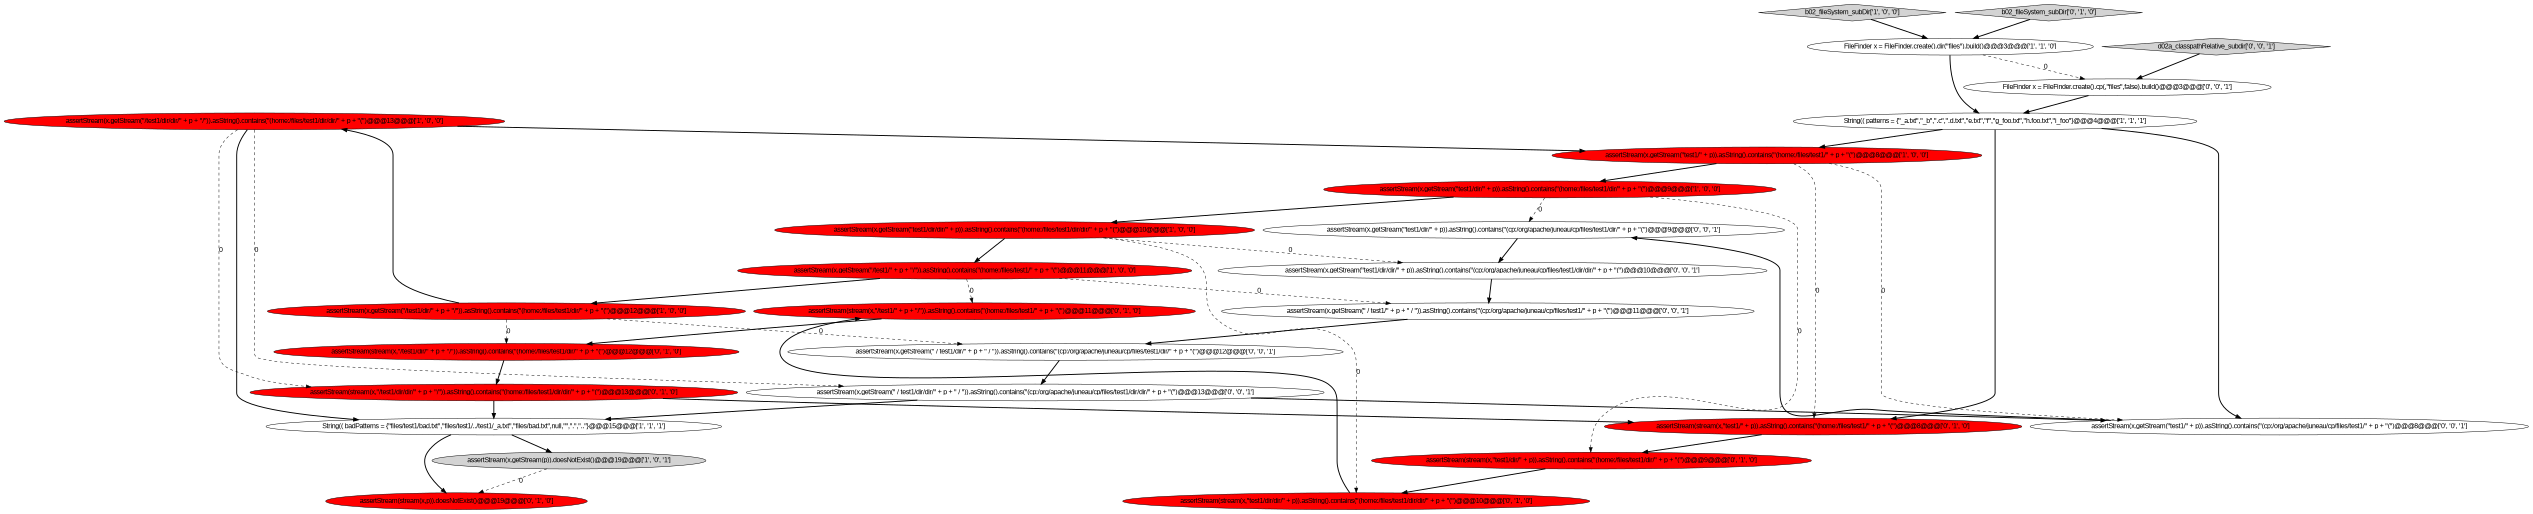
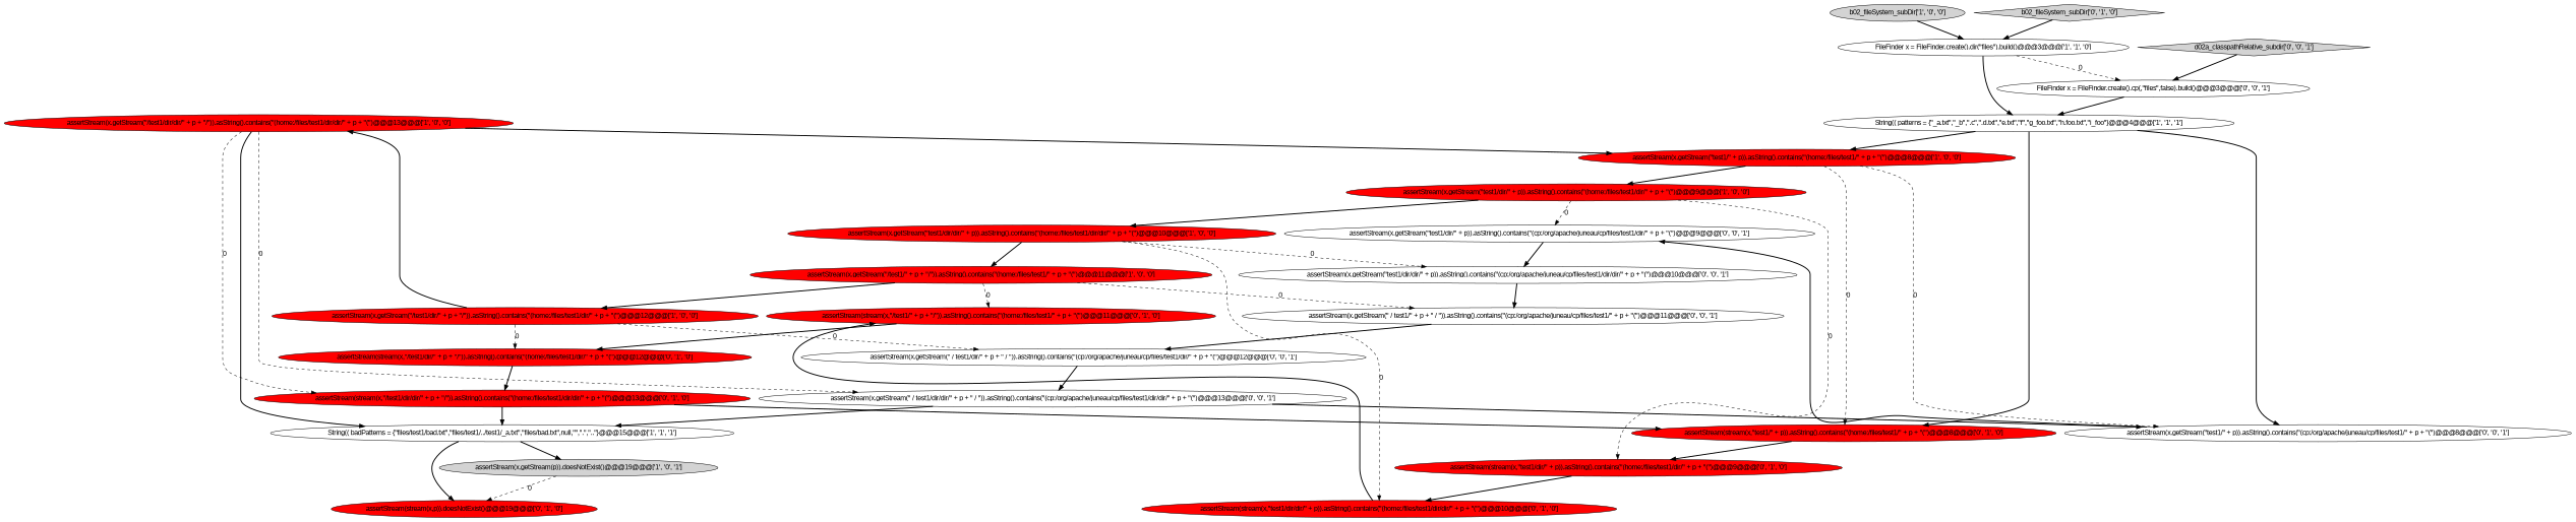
  digraph {
    fontname="Liberation Sans"
    node [fillcolor=red shape=ellipse style=filled fontname="Liberation Sans"]
    edge [style=bold fontname="Liberation Sans"]
    n1 [label="assertStream(stream(x,\"/test1/\" + p + \"/\")).asString().contains(\"(home:/files/test1/\" + p + \"(\")@@@11@@@['0', '1', '0']"]
    n2 [label="assertStream(stream(x,\"/test1/dir/\" + p + \"/\")).asString().contains(\"(home:/files/test1/dir/\" + p + \"(\")@@@12@@@['0', '1', '0']"]
-   n3 [fillcolor=lightgray label="b02_fileSystem_subDir['1', '0', '0']" shape=diamond]
+   n3 [fillcolor=lightgray label="b02_fileSystem_subDir['1', '0', '0']"]
    n4 [fillcolor=white label="FileFinder x = FileFinder.create().dir(\"files\").build()@@@3@@@['1', '1', '0']"]
    n5 [label="assertStream(stream(x,p)).doesNotExist()@@@19@@@['0', '1', '0']"]
    n6 [fillcolor=white label="String(( badPatterns = {\"files/test1/bad.txt\",\"files/test1/../test1/_a.txt\",\"files/bad.txt\",null,\"\",\".\",\"..\"}@@@15@@@['1', '1', '1']"]
    n7 [fillcolor=lightgray label="assertStream(x.getStream(p)).doesNotExist()@@@19@@@['1', '0', '1']"]
    n8 [fillcolor=white label="assertStream(x.getStream(\"test1/dir/dir/\" + p)).asString().contains(\"(cp:/org/apache/juneau/cp/files/test1/dir/dir/\" + p + \"(\")@@@10@@@['0', '0', '1']"]
    n9 [fillcolor=white label="assertStream(x.getStream(\" / test1/\" + p + \" / \")).asString().contains(\"(cp:/org/apache/juneau/cp/files/test1/\" + p + \"(\")@@@11@@@['0', '0', '1']"]
    n10 [fillcolor=lightgray label="b02_fileSystem_subDir['0', '1', '0']" shape=diamond]
    n11 [fillcolor=white label="String(( patterns = {\"_a.txt\",\"_b\",\".c\",\".d.txt\",\"e.txt\",\"f\",\"g_foo.txt\",\"h.foo.txt\",\"i_foo\"}@@@4@@@['1', '1', '1']"]
    n12 [fillcolor=white label="FileFinder x = FileFinder.create().cp(,\"files\",false).build()@@@3@@@['0', '0', '1']"]
    n13 [label="assertStream(x.getStream(\"test1/\" + p)).asString().contains(\"(home:/files/test1/\" + p + \"(\")@@@8@@@['1', '0', '0']"]
    n14 [label="assertStream(x.getStream(\"test1/dir/\" + p)).asString().contains(\"(home:/files/test1/dir/\" + p + \"(\")@@@9@@@['1', '0', '0']"]
    n15 [label="assertStream(stream(x,\"test1/\" + p)).asString().contains(\"(home:/files/test1/\" + p + \"(\")@@@8@@@['0', '1', '0']"]
    n16 [fillcolor=white label="assertStream(x.getStream(\"test1/\" + p)).asString().contains(\"(cp:/org/apache/juneau/cp/files/test1/\" + p + \"(\")@@@8@@@['0', '0', '1']"]
    n17 [fillcolor=white label="assertStream(x.getStream(\" / test1/dir/\" + p + \" / \")).asString().contains(\"(cp:/org/apache/juneau/cp/files/test1/dir/\" + p + \"(\")@@@12@@@['0', '0', '1']"]
    n18 [label="assertStream(stream(x,\"/test1/dir/dir/\" + p + \"/\")).asString().contains(\"(home:/files/test1/dir/dir/\" + p + \"(\")@@@13@@@['0', '1', '0']"]
    n19 [fillcolor=white label="assertStream(x.getStream(\"test1/dir/\" + p)).asString().contains(\"(cp:/org/apache/juneau/cp/files/test1/dir/\" + p + \"(\")@@@9@@@['0', '0', '1']"]
    n20 [label="assertStream(stream(x,\"test1/dir/\" + p)).asString().contains(\"(home:/files/test1/dir/\" + p + \"(\")@@@9@@@['0', '1', '0']"]
    n21 [label="assertStream(x.getStream(\"test1/dir/dir/\" + p)).asString().contains(\"(home:/files/test1/dir/dir/\" + p + \"(\")@@@10@@@['1', '0', '0']"]
    n22 [label="assertStream(stream(x,\"test1/dir/dir/\" + p)).asString().contains(\"(home:/files/test1/dir/dir/\" + p + \"(\")@@@10@@@['0', '1', '0']"]
    n23 [label="assertStream(x.getStream(\"/test1/dir/dir/\" + p + \"/\")).asString().contains(\"(home:/files/test1/dir/dir/\" + p + \"(\")@@@13@@@['1', '0', '0']"]
    n24 [fillcolor=white label="assertStream(x.getStream(\" / test1/dir/dir/\" + p + \" / \")).asString().contains(\"(cp:/org/apache/juneau/cp/files/test1/dir/dir/\" + p + \"(\")@@@13@@@['0', '0', '1']"]
    n25 [fillcolor=lightgray label="d02a_classpathRelative_subdir['0', '0', '1']" shape=diamond]
    n26 [label="assertStream(x.getStream(\"/test1/\" + p + \"/\")).asString().contains(\"(home:/files/test1/\" + p + \"(\")@@@11@@@['1', '0', '0']"]
    n27 [label="assertStream(x.getStream(\"/test1/dir/\" + p + \"/\")).asString().contains(\"(home:/files/test1/dir/\" + p + \"(\")@@@12@@@['1', '0', '0']"]
    n1 -> n2
    n2 -> n18
    n3 -> n4
    n4 -> n11
    n4 -> n12 [label=0 style=dashed]
    n6 -> n5
    n6 -> n7
    n7 -> n5 [label=0 style=dashed]
    n8 -> n9
    n9 -> n17
    n10 -> n4
    n11 -> n13
    n11 -> n15
    n11 -> n16
    n12 -> n11
    n13 -> n14
    n13 -> n15 [label=0 style=dashed]
    n13 -> n16 [label=0 style=dashed]
    n14 -> n19 [label=0 style=dashed]
    n14 -> n20 [label=0 style=dashed]
    n14 -> n21
    n15 -> n20
    n16 -> n19
    n17 -> n24
    n18 -> n6
    n18 -> n15
    n19 -> n8
    n20 -> n22
    n21 -> n8 [label=0 style=dashed]
    n21 -> n22 [label=0 style=dashed]
    n21 -> n26
    n22 -> n1
    n23 -> n6
    n23 -> n13
    n23 -> n18 [label=0 style=dashed]
    n23 -> n24 [label=0 style=dashed]
    n24 -> n6
    n24 -> n16
    n25 -> n12
    n26 -> n1 [label=0 style=dashed]
    n26 -> n9 [label=0 style=dashed]
    n26 -> n27
    n27 -> n2 [label=0 style=dashed]
    n27 -> n17 [label=0 style=dashed]
    n27 -> n23
  }
